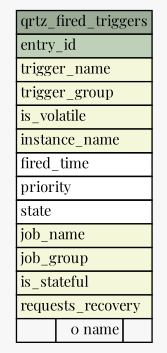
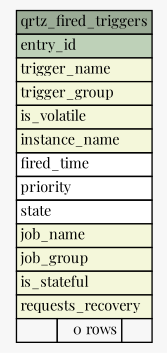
  digraph {
    bgcolor="#f7f7f7"
    fontname="Playfair Display"
    fontsize=11
    nodesep=0.18
    rankdir=TB
    ranksep=0.46
-   n1 [fontname="Playfair Display" fontsize=11 label=<     <TABLE BORDER="0" CELLBORDER="1" CELLSPACING="0" BGCOLOR="#ffffff">       <TR><TD COLSPAN="3" BGCOLOR="#9bab96" ALIGN="CENTER">qrtz_fired_triggers</TD></TR>       <TR><TD PORT="entry_id" COLSPAN="3" BGCOLOR="#bed1b8" ALIGN="LEFT">entry_id</TD></TR>       <TR><TD PORT="trigger_name" COLSPAN="3" BGCOLOR="#f4f7da" ALIGN="LEFT">trigger_name</TD></TR>       <TR><TD PORT="trigger_group" COLSPAN="3" BGCOLOR="#f4f7da" ALIGN="LEFT">trigger_group</TD></TR>       <TR><TD PORT="is_volatile" COLSPAN="3" BGCOLOR="#f4f7da" ALIGN="LEFT">is_volatile</TD></TR>       <TR><TD PORT="instance_name" COLSPAN="3" BGCOLOR="#f4f7da" ALIGN="LEFT">instance_name</TD></TR>       <TR><TD PORT="fired_time" COLSPAN="3" ALIGN="LEFT">fired_time</TD></TR>       <TR><TD PORT="priority" COLSPAN="3" ALIGN="LEFT">priority</TD></TR>       <TR><TD PORT="state" COLSPAN="3" ALIGN="LEFT">state</TD></TR>       <TR><TD PORT="job_name" COLSPAN="3" BGCOLOR="#f4f7da" ALIGN="LEFT">job_name</TD></TR>       <TR><TD PORT="job_group" COLSPAN="3" BGCOLOR="#f4f7da" ALIGN="LEFT">job_group</TD></TR>       <TR><TD PORT="is_stateful" COLSPAN="3" BGCOLOR="#f4f7da" ALIGN="LEFT">is_stateful</TD></TR>       <TR><TD PORT="requests_recovery" COLSPAN="3" BGCOLOR="#f4f7da" ALIGN="LEFT">requests_recovery</TD></TR>       <TR><TD ALIGN="LEFT" BGCOLOR="#f7f7f7">  </TD><TD ALIGN="RIGHT" BGCOLOR="#f7f7f7">0 name</TD><TD ALIGN="RIGHT" BGCOLOR="#f7f7f7">  </TD></TR>     </TABLE>> shape=plaintext]
+   n1 [fontname="Playfair Display" fontsize=11 label=<     <TABLE BORDER="0" CELLBORDER="1" CELLSPACING="0" BGCOLOR="#ffffff">       <TR><TD COLSPAN="3" BGCOLOR="#9bab96" ALIGN="CENTER">qrtz_fired_triggers</TD></TR>       <TR><TD PORT="entry_id" COLSPAN="3" BGCOLOR="#bed1b8" ALIGN="LEFT">entry_id</TD></TR>       <TR><TD PORT="trigger_name" COLSPAN="3" BGCOLOR="#f4f7da" ALIGN="LEFT">trigger_name</TD></TR>       <TR><TD PORT="trigger_group" COLSPAN="3" BGCOLOR="#f4f7da" ALIGN="LEFT">trigger_group</TD></TR>       <TR><TD PORT="is_volatile" COLSPAN="3" BGCOLOR="#f4f7da" ALIGN="LEFT">is_volatile</TD></TR>       <TR><TD PORT="instance_name" COLSPAN="3" BGCOLOR="#f4f7da" ALIGN="LEFT">instance_name</TD></TR>       <TR><TD PORT="fired_time" COLSPAN="3" ALIGN="LEFT">fired_time</TD></TR>       <TR><TD PORT="priority" COLSPAN="3" ALIGN="LEFT">priority</TD></TR>       <TR><TD PORT="state" COLSPAN="3" ALIGN="LEFT">state</TD></TR>       <TR><TD PORT="job_name" COLSPAN="3" BGCOLOR="#f4f7da" ALIGN="LEFT">job_name</TD></TR>       <TR><TD PORT="job_group" COLSPAN="3" BGCOLOR="#f4f7da" ALIGN="LEFT">job_group</TD></TR>       <TR><TD PORT="is_stateful" COLSPAN="3" BGCOLOR="#f4f7da" ALIGN="LEFT">is_stateful</TD></TR>       <TR><TD PORT="requests_recovery" COLSPAN="3" BGCOLOR="#f4f7da" ALIGN="LEFT">requests_recovery</TD></TR>       <TR><TD ALIGN="LEFT" BGCOLOR="#f7f7f7">  </TD><TD ALIGN="RIGHT" BGCOLOR="#f7f7f7">0 rows</TD><TD ALIGN="RIGHT" BGCOLOR="#f7f7f7">  </TD></TR>     </TABLE>> shape=plaintext]
  }
